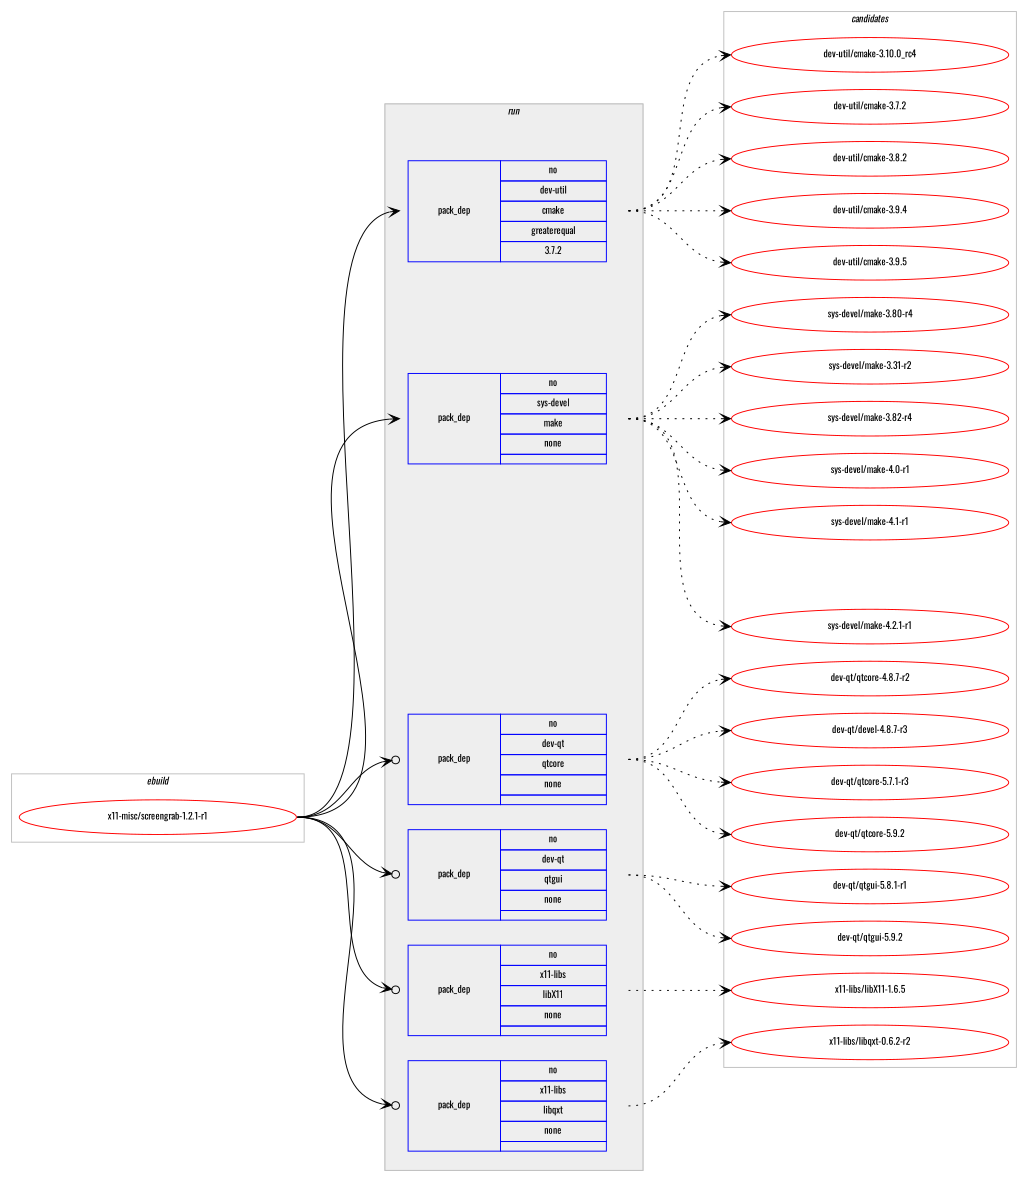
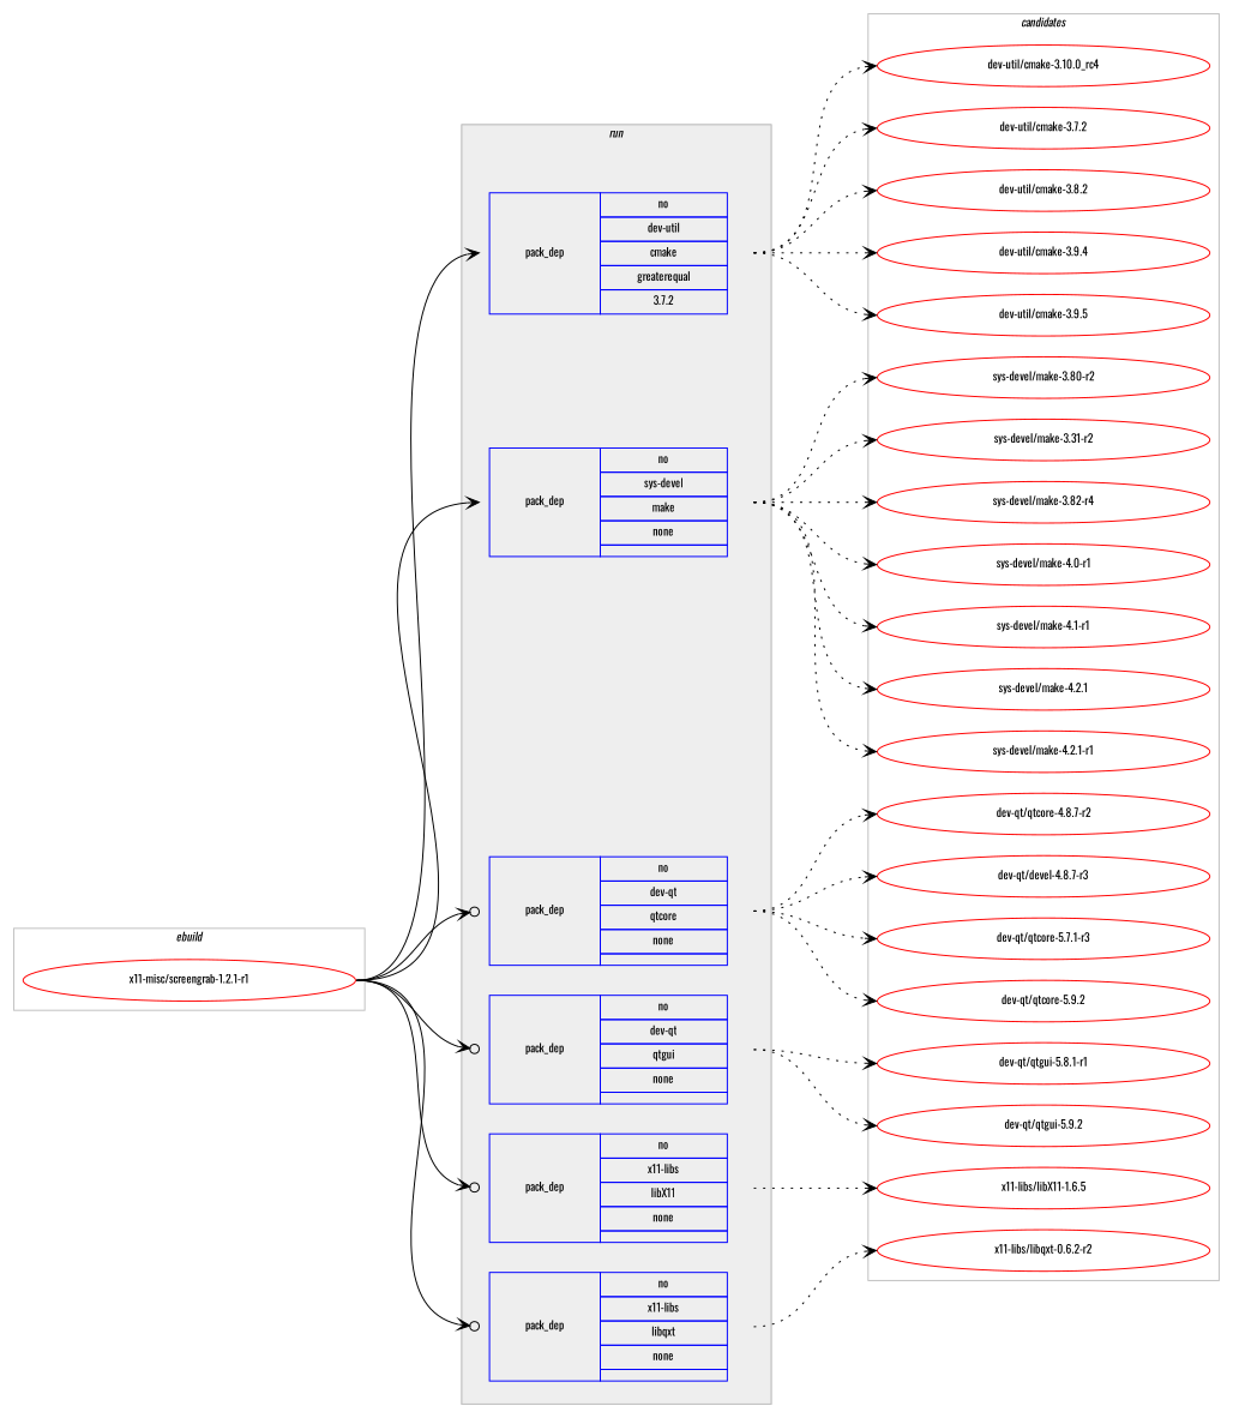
  digraph {
    compound=true
    concentrate=true
    fontname=Oswald
    fontsize=10
    newrank=true
    rankdir=LR
    ranksep=1.5
    node [color=red fontname=Oswald fontsize=10]
    edge [arrowhead=vee fontname=Oswald headport=w style=dotted tailport=e weight=100]
    n1 [label="x11-misc/screengrab-1.2.1-r1" width=4]
    n2 [color=blue label=<<TABLE BORDER="0" CELLBORDER="1" CELLSPACING="0" CELLPADDING="4" WIDTH="220"><TR><TD ROWSPAN="6" CELLPADDING="30">pack_dep</TD></TR><TR><TD WIDTH="110">no</TD></TR><TR><TD>dev-util</TD></TR><TR><TD>cmake</TD></TR><TR><TD>greaterequal</TD></TR><TR><TD>3.7.2</TD></TR></TABLE>> shape=none]
    n3 [color=blue label=<<TABLE BORDER="0" CELLBORDER="1" CELLSPACING="0" CELLPADDING="4" WIDTH="220"><TR><TD ROWSPAN="6" CELLPADDING="30">pack_dep</TD></TR><TR><TD WIDTH="110">no</TD></TR><TR><TD>sys-devel</TD></TR><TR><TD>make</TD></TR><TR><TD>none</TD></TR><TR><TD></TD></TR></TABLE>> shape=none]
    n4 [color=blue label=<<TABLE BORDER="0" CELLBORDER="1" CELLSPACING="0" CELLPADDING="4" WIDTH="220"><TR><TD ROWSPAN="6" CELLPADDING="30">pack_dep</TD></TR><TR><TD WIDTH="110">no</TD></TR><TR><TD>dev-qt</TD></TR><TR><TD>qtcore</TD></TR><TR><TD>none</TD></TR><TR><TD></TD></TR></TABLE>> shape=none]
    n5 [color=blue label=<<TABLE BORDER="0" CELLBORDER="1" CELLSPACING="0" CELLPADDING="4" WIDTH="220"><TR><TD ROWSPAN="6" CELLPADDING="30">pack_dep</TD></TR><TR><TD WIDTH="110">no</TD></TR><TR><TD>dev-qt</TD></TR><TR><TD>qtgui</TD></TR><TR><TD>none</TD></TR><TR><TD></TD></TR></TABLE>> shape=none]
    n6 [color=blue label=<<TABLE BORDER="0" CELLBORDER="1" CELLSPACING="0" CELLPADDING="4" WIDTH="220"><TR><TD ROWSPAN="6" CELLPADDING="30">pack_dep</TD></TR><TR><TD WIDTH="110">no</TD></TR><TR><TD>x11-libs</TD></TR><TR><TD>libX11</TD></TR><TR><TD>none</TD></TR><TR><TD></TD></TR></TABLE>> shape=none]
    n7 [color=blue label=<<TABLE BORDER="0" CELLBORDER="1" CELLSPACING="0" CELLPADDING="4" WIDTH="220"><TR><TD ROWSPAN="6" CELLPADDING="30">pack_dep</TD></TR><TR><TD WIDTH="110">no</TD></TR><TR><TD>x11-libs</TD></TR><TR><TD>libqxt</TD></TR><TR><TD>none</TD></TR><TR><TD></TD></TR></TABLE>> shape=none]
    n8 [label="dev-util/cmake-3.10.0_rc4" width=4]
    n9 [label="dev-util/cmake-3.7.2" width=4]
    n10 [label="dev-util/cmake-3.8.2" width=4]
    n11 [label="dev-util/cmake-3.9.4" width=4]
    n12 [label="dev-util/cmake-3.9.5" width=4]
-   n13 [label="sys-devel/make-3.80-r4" width=4]
+   n13 [label="sys-devel/make-3.80-r2" width=4]
    n14 [label="sys-devel/make-3.31-r2" width=4]
    n15 [label="sys-devel/make-3.82-r4" width=4]
    n16 [label="sys-devel/make-4.0-r1" width=4]
    n17 [label="sys-devel/make-4.1-r1" width=4]
+   n18 [label="sys-devel/make-4.2.1" width=4]
    n19 [label="sys-devel/make-4.2.1-r1" width=4]
    n20 [label="dev-qt/qtcore-4.8.7-r2" width=4]
    n21 [label="dev-qt/devel-4.8.7-r3" width=4]
    n22 [label="dev-qt/qtcore-5.7.1-r3" width=4]
    n23 [label="dev-qt/qtcore-5.9.2" width=4]
    n24 [label="dev-qt/qtgui-5.8.1-r1" width=4]
    n25 [label="dev-qt/qtgui-5.9.2" width=4]
    n26 [label="x11-libs/libX11-1.6.5" width=4]
    n27 [label="x11-libs/libqxt-0.6.2-r2" width=4]
    subgraph cluster_1 {
      color=gray
      label=<<i>ebuild</i>>
      rank=same
      n1
    }
    subgraph cluster_2 {
      color=gray
      label=<<i>dependencies</i>>
      subgraph cluster_3 {
        color=gray
        fillcolor="#eeeeee"
        label=<<i>compile</i>>
        style=filled
        subgraph sub_4 {
          color=gray
          fillcolor="#eeeeee"
          label=<<i>compile</i>>
          style=filled
          n2
        }
        subgraph sub_5 {
          color=gray
          fillcolor="#eeeeee"
          label=<<i>compile</i>>
          style=filled
          n3
        }
      }
      subgraph cluster_6 {
        color=gray
        fillcolor="#eeeeee"
        label=<<i>compile and run</i>>
        style=filled
        subgraph sub_7 {
          color=gray
          fillcolor="#eeeeee"
          label=<<i>compile and run</i>>
          style=filled
          n4
        }
        subgraph sub_8 {
          color=gray
          fillcolor="#eeeeee"
          label=<<i>compile and run</i>>
          style=filled
          n5
        }
        subgraph sub_9 {
          color=gray
          fillcolor="#eeeeee"
          label=<<i>compile and run</i>>
          style=filled
          n6
        }
        subgraph sub_10 {
          color=gray
          fillcolor="#eeeeee"
          label=<<i>compile and run</i>>
          style=filled
          n7
        }
      }
      subgraph cluster_11 {
        color=gray
        fillcolor="#eeeeee"
        label=<<i>run</i>>
        style=filled
      }
    }
    subgraph cluster_12 {
      color=gray
      label=<<i>candidates</i>>
      rank=same
      subgraph sub_13 {
        color=black
        label=<<i>candidates</i>>
        nodesep=1
        rank=same
        n8
        n9
        n10
        n11
        n12
      }
      subgraph sub_14 {
        color=black
        label=<<i>candidates</i>>
        nodesep=1
        rank=same
        n13
        n14
        n15
        n16
        n17
+       n18
        n19
      }
      subgraph sub_15 {
        color=black
        label=<<i>candidates</i>>
        nodesep=1
        rank=same
        n20
        n21
        n22
        n23
      }
      subgraph sub_16 {
        color=black
        label=<<i>candidates</i>>
        nodesep=1
        rank=same
        n24
        n25
      }
      subgraph sub_17 {
        color=black
        label=<<i>candidates</i>>
        nodesep=1
        rank=same
        n26
      }
      subgraph sub_18 {
        color=black
        label=<<i>candidates</i>>
        nodesep=1
        rank=same
        n27
      }
    }
    n1 -> n2 [style=solid weight=20]
    n1 -> n3 [style=solid weight=20]
    n1 -> n4 [arrowhead=odotvee style=solid weight=20]
    n1 -> n5 [arrowhead=odotvee style=solid weight=20]
    n1 -> n6 [arrowhead=odotvee style=solid weight=20]
    n1 -> n7 [arrowhead=odotvee style=solid weight=20]
    n2 -> n8
    n2 -> n9
    n2 -> n10
    n2 -> n11
    n2 -> n12
    n3 -> n13
    n3 -> n14
    n3 -> n15
    n3 -> n16
    n3 -> n17
+   n3 -> n18
    n3 -> n19
    n4 -> n20
    n4 -> n21
    n4 -> n22
    n4 -> n23
    n5 -> n24
    n5 -> n25
    n6 -> n26
    n7 -> n27
  }
